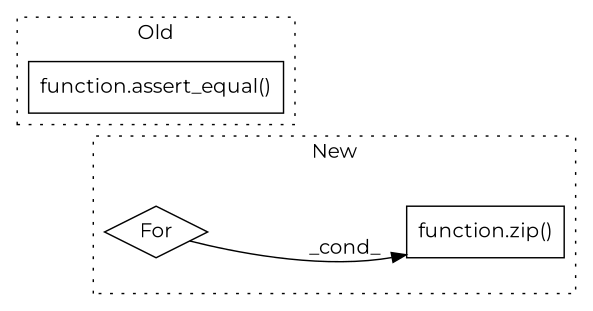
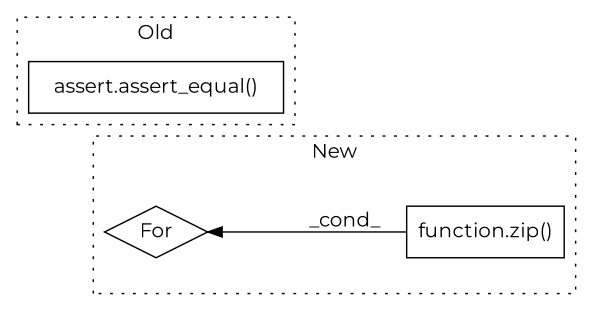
  digraph {
    rankdir=LR
    fontname=Montserrat
    node [a=75 shape=box fontname=Montserrat]
    n1 [a=107 l="4,10" label=For s="9549,9603" shape=diamond]
    n2 [l="4,1" label="function.zip()" s="9571,9602"]
-   n3 [l="13,1" label="function.assert_equal()" s="9167,9206"]
+   n3 [l="13,1" label="assert.assert_equal()" s="9167,9206"]
    subgraph cluster_1 {
      label=New
      style=dotted
      n1
      n2
    }
    subgraph cluster_2 {
      label=Old
      style=dotted
      n3
    }
-   n1 -> n2 [label=_cond_ fontname=Montserrat]
+   n2 -> n1 [label=_cond_ fontname=Montserrat]
  }
